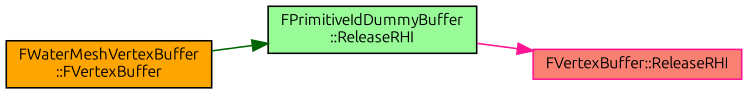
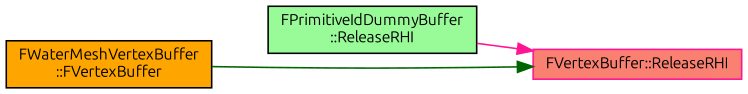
  digraph {
    fontname=Ubuntu
    rankdir=RL
    node [color=black fontname=Ubuntu fontsize=10 shape=box style=filled]
    edge [dir=back fontname=Ubuntu fontsize=10 labelfontname=Helvetica labelfontsize=10 style=solid]
    n1 [color=deeppink fillcolor=salmon fontcolor=black height=0.2 label="FVertexBuffer::ReleaseRHI" width=0.4]
    n2 [fillcolor=palegreen height=0.2 label="FPrimitiveIdDummyBuffer\l::ReleaseRHI" width=0.4]
    n3 [fillcolor=orange height=0.2 label="FWaterMeshVertexBuffer\l::FVertexBuffer" width=0.4]
    n1 -> n2 [color=deeppink]
-   n2 -> n3 [color=darkgreen]
+   n1 -> n3 [color=darkgreen]
  }
